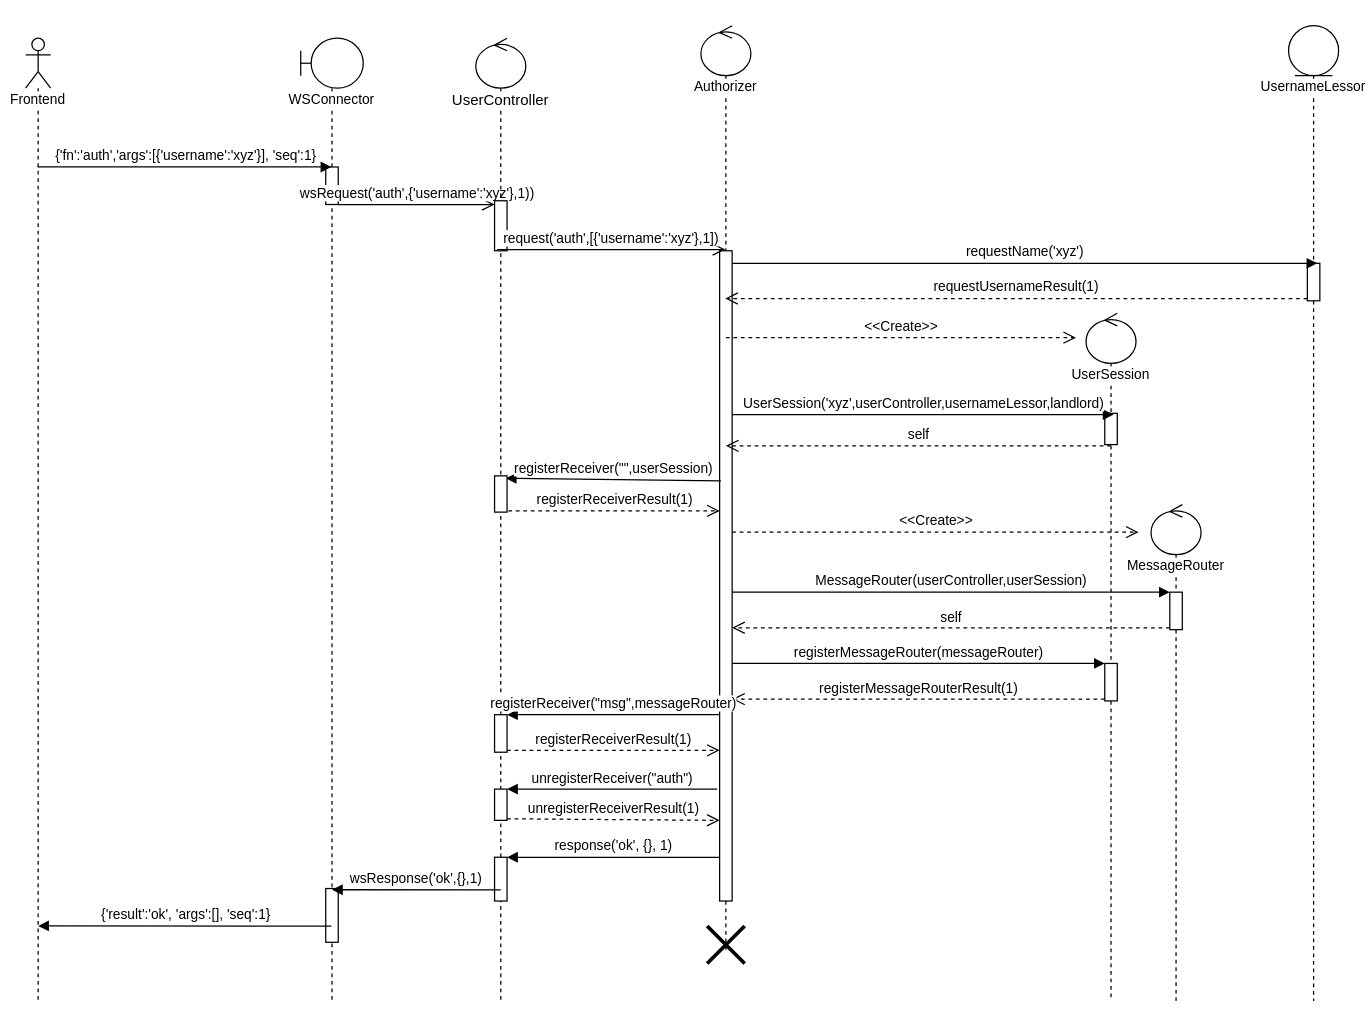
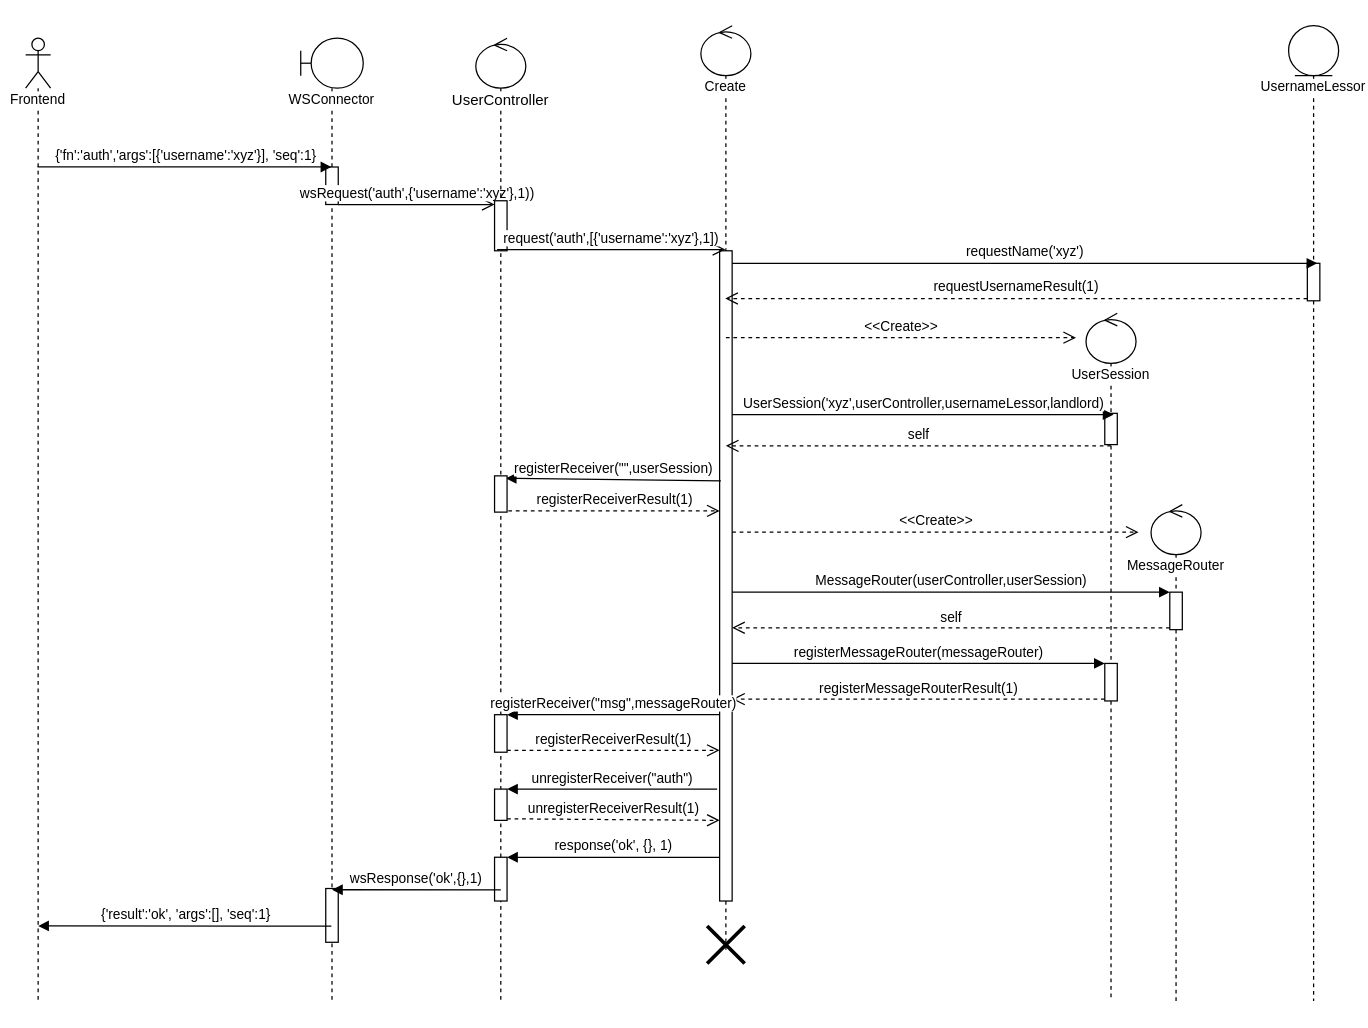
  <mxCell id="0" />
  <mxCell id="1" parent="0" />
- <mxCell id="2" value="Authorizer" style="shape=umlLifeline;participant=umlControl;perimeter=lifelinePerimeter;whiteSpace=wrap;html=1;container=1;collapsible=0;recursiveResize=0;verticalAlign=top;spacingTop=36;labelBackgroundColor=#ffffff;outlineConnect=0;fontSize=11;" parent="1" vertex="1"><mxGeometry x="560" y="20" width="40" height="740" as="geometry" /></mxCell>
+ <mxCell id="2" value="Create" style="shape=umlLifeline;participant=umlControl;perimeter=lifelinePerimeter;whiteSpace=wrap;html=1;container=1;collapsible=0;recursiveResize=0;verticalAlign=top;spacingTop=36;labelBackgroundColor=#ffffff;outlineConnect=0;fontSize=11;" parent="1" vertex="1"><mxGeometry x="560" y="20" width="40" height="740" as="geometry" /></mxCell>
  <mxCell id="3" value="" style="html=1;points=[];perimeter=orthogonalPerimeter;fontSize=11;" parent="2" vertex="1"><mxGeometry x="15" y="180" width="10" height="520" as="geometry" /></mxCell>
  <mxCell id="4" value="Frontend" style="shape=umlLifeline;participant=umlActor;perimeter=lifelinePerimeter;whiteSpace=wrap;html=1;container=1;collapsible=0;recursiveResize=0;verticalAlign=top;spacingTop=36;labelBackgroundColor=#ffffff;outlineConnect=0;fontSize=11;" parent="1" vertex="1"><mxGeometry x="20" y="30" width="20" height="770" as="geometry" /></mxCell>
  <mxCell id="5" value="WSConnector" style="shape=umlLifeline;participant=umlBoundary;perimeter=lifelinePerimeter;whiteSpace=wrap;html=1;container=1;collapsible=0;recursiveResize=0;verticalAlign=top;spacingTop=36;labelBackgroundColor=#ffffff;outlineConnect=0;fontSize=11;" parent="1" vertex="1"><mxGeometry x="240" y="30" width="50" height="770" as="geometry" /></mxCell>
  <mxCell id="6" value="" style="html=1;points=[];perimeter=orthogonalPerimeter;fontSize=11;" parent="5" vertex="1"><mxGeometry x="20" y="103" width="10" height="30" as="geometry" /></mxCell>
  <mxCell id="7" value="" style="html=1;points=[];perimeter=orthogonalPerimeter;fontSize=11;" parent="5" vertex="1"><mxGeometry x="20" y="680" width="10" height="43" as="geometry" /></mxCell>
  <mxCell id="8" value="UsernameLessor" style="shape=umlLifeline;participant=umlEntity;perimeter=lifelinePerimeter;whiteSpace=wrap;html=1;container=1;collapsible=0;recursiveResize=0;verticalAlign=top;spacingTop=36;labelBackgroundColor=#ffffff;outlineConnect=0;fontSize=11;" parent="1" vertex="1"><mxGeometry x="1030" y="20" width="40" height="780" as="geometry" /></mxCell>
  <mxCell id="9" value="" style="html=1;points=[];perimeter=orthogonalPerimeter;fontSize=11;" parent="8" vertex="1"><mxGeometry x="15" y="190" width="10" height="30" as="geometry" /></mxCell>
  <mxCell id="10" value="{'fn':'auth','args':[{'username':'xyz'}], 'seq':1}" style="html=1;verticalAlign=bottom;endArrow=block;strokeWidth=1;fontSize=11;fillColor=#d5e8d4;strokeColor=#000000;endFill=1;" parent="1" edge="1"><mxGeometry relative="1" as="geometry"><mxPoint x="29.5" y="133" as="sourcePoint" /><mxPoint x="264.5" y="133" as="targetPoint" /><Array as="points"><mxPoint x="120" y="133" /></Array></mxGeometry></mxCell>
  <mxCell id="11" value="wsRequest('auth',{'username':'xyz'},1))" style="html=1;verticalAlign=bottom;endArrow=open;endSize=8;strokeColor=#000000;strokeWidth=1;fontSize=11;" parent="1" source="6" target="24" edge="1"><mxGeometry relative="1" as="geometry"><mxPoint x="370" y="253" as="sourcePoint" /><mxPoint x="400" y="163" as="targetPoint" /><Array as="points"><mxPoint x="390" y="163" /></Array></mxGeometry></mxCell>
  <mxCell id="12" value="requestName('xyz')" style="html=1;verticalAlign=bottom;endArrow=block;strokeColor=#000000;strokeWidth=1;fontSize=11;entryX=0.8;entryY=0;entryDx=0;entryDy=0;entryPerimeter=0;" parent="1" source="3" target="9" edge="1"><mxGeometry relative="1" as="geometry"><mxPoint x="590" y="215" as="sourcePoint" /><mxPoint x="614.5" y="214.5" as="targetPoint" /><Array as="points" /></mxGeometry></mxCell>
  <mxCell id="13" value="requestUsernameResult(1)" style="html=1;verticalAlign=bottom;endArrow=open;dashed=1;endSize=8;strokeColor=#000000;strokeWidth=1;fontSize=11;exitX=0;exitY=0.94;exitDx=0;exitDy=0;exitPerimeter=0;" parent="1" source="9" target="2" edge="1"><mxGeometry relative="1" as="geometry"><mxPoint x="500" y="250" as="targetPoint" /><mxPoint x="672" y="252.5" as="sourcePoint" /><Array as="points" /></mxGeometry></mxCell>
  <mxCell id="14" value="UserSession" style="shape=umlLifeline;participant=umlControl;perimeter=lifelinePerimeter;whiteSpace=wrap;html=1;container=1;collapsible=0;recursiveResize=0;verticalAlign=top;spacingTop=36;labelBackgroundColor=#ffffff;outlineConnect=0;fontSize=11;" parent="1" vertex="1"><mxGeometry x="868" y="250" width="40" height="550" as="geometry" /></mxCell>
  <mxCell id="15" value="" style="html=1;points=[];perimeter=orthogonalPerimeter;" parent="14" vertex="1"><mxGeometry x="15" y="80" width="10" height="25" as="geometry" /></mxCell>
  <mxCell id="16" value="" style="html=1;points=[];perimeter=orthogonalPerimeter;" parent="14" vertex="1"><mxGeometry x="15" y="280" width="10" height="30" as="geometry" /></mxCell>
  <mxCell id="17" value="&amp;lt;&amp;lt;Create&amp;gt;&amp;gt;" style="html=1;verticalAlign=bottom;endArrow=open;dashed=1;endSize=8;strokeColor=#000000;strokeWidth=1;fontSize=11;" parent="1" edge="1"><mxGeometry relative="1" as="geometry"><mxPoint x="580" y="269.5" as="sourcePoint" /><mxPoint x="860" y="269.5" as="targetPoint" /></mxGeometry></mxCell>
  <mxCell id="18" value="UserSession('xyz',userController,usernameLessor,landlord)" style="html=1;verticalAlign=bottom;endArrow=block;strokeColor=#000000;strokeWidth=1;fontSize=11;entryX=0.7;entryY=0.04;entryDx=0;entryDy=0;entryPerimeter=0;" parent="1" source="3" target="15" edge="1"><mxGeometry relative="1" as="geometry"><mxPoint x="580" y="366" as="sourcePoint" /></mxGeometry></mxCell>
  <mxCell id="19" value="self" style="html=1;verticalAlign=bottom;endArrow=open;dashed=1;endSize=8;strokeColor=#000000;strokeWidth=1;fontSize=11;" parent="1" edge="1"><mxGeometry relative="1" as="geometry"><mxPoint x="580" y="356" as="targetPoint" /><mxPoint x="888" y="356" as="sourcePoint" /></mxGeometry></mxCell>
  <mxCell id="20" value="registerReceiver(&quot;&quot;,userSession)" style="html=1;verticalAlign=bottom;endArrow=block;strokeColor=#000000;strokeWidth=1;fontSize=11;entryX=1;entryY=0.069;entryDx=0;entryDy=0;entryPerimeter=0;exitX=0.2;exitY=0.391;exitDx=0;exitDy=0;exitPerimeter=0;" parent="1" edge="1"><mxGeometry relative="1" as="geometry"><mxPoint x="576" y="384" as="sourcePoint" /><mxPoint x="404" y="382" as="targetPoint" /></mxGeometry></mxCell>
  <mxCell id="21" value="registerReceiverResult(1)" style="html=1;verticalAlign=bottom;endArrow=open;dashed=1;endSize=8;strokeColor=#000000;strokeWidth=1;fontSize=11;exitX=1.1;exitY=0.966;exitDx=0;exitDy=0;exitPerimeter=0;" parent="1" source="25" target="3" edge="1"><mxGeometry relative="1" as="geometry"><mxPoint x="560" y="490" as="targetPoint" /><mxPoint x="440" y="460" as="sourcePoint" /></mxGeometry></mxCell>
  <mxCell id="22" value="{'result':'ok', 'args':[], 'seq':1}" style="html=1;verticalAlign=bottom;endArrow=block;entryX=0.5;entryY=0.922;strokeColor=#000000;strokeWidth=1;fontSize=11;entryDx=0;entryDy=0;entryPerimeter=0;" parent="1" target="4" edge="1"><mxGeometry relative="1" as="geometry"><mxPoint x="264.5" y="740" as="sourcePoint" /><mxPoint x="35" y="740" as="targetPoint" /></mxGeometry></mxCell>
  <mxCell id="23" value="UserController" style="shape=umlLifeline;participant=umlControl;perimeter=lifelinePerimeter;whiteSpace=wrap;html=1;container=1;collapsible=0;recursiveResize=0;verticalAlign=top;spacingTop=36;labelBackgroundColor=#ffffff;outlineConnect=0;" parent="1" vertex="1"><mxGeometry x="380" y="30" width="40" height="770" as="geometry" /></mxCell>
  <mxCell id="24" value="" style="html=1;points=[];perimeter=orthogonalPerimeter;" parent="23" vertex="1"><mxGeometry x="15" y="130" width="10" height="40" as="geometry" /></mxCell>
  <mxCell id="25" value="" style="html=1;points=[];perimeter=orthogonalPerimeter;fontSize=11;" parent="23" vertex="1"><mxGeometry x="15" y="350" width="10" height="29" as="geometry" /></mxCell>
  <mxCell id="26" value="" style="html=1;points=[];perimeter=orthogonalPerimeter;" parent="23" vertex="1"><mxGeometry x="15" y="541" width="10" height="30" as="geometry" /></mxCell>
  <mxCell id="27" value="" style="html=1;points=[];perimeter=orthogonalPerimeter;" parent="23" vertex="1"><mxGeometry x="15" y="600.5" width="10" height="25" as="geometry" /></mxCell>
  <mxCell id="28" value="unregisterReceiver(&quot;auth&quot;)" style="html=1;verticalAlign=bottom;endArrow=block;entryX=1;entryY=0;strokeWidth=1;" parent="23" target="27" edge="1"><mxGeometry relative="1" as="geometry"><mxPoint x="193" y="600.5" as="sourcePoint" /></mxGeometry></mxCell>
  <mxCell id="29" value="unregisterReceiverResult(1)" style="html=1;verticalAlign=bottom;endArrow=open;dashed=1;endSize=8;exitX=1;exitY=0.95;strokeWidth=1;entryX=0.2;entryY=0.921;entryDx=0;entryDy=0;entryPerimeter=0;" parent="23" source="27" edge="1"><mxGeometry relative="1" as="geometry"><mxPoint x="195" y="625.5" as="targetPoint" /></mxGeometry></mxCell>
  <mxCell id="30" value="" style="html=1;points=[];perimeter=orthogonalPerimeter;" parent="23" vertex="1"><mxGeometry x="15" y="655" width="10" height="35" as="geometry" /></mxCell>
  <mxCell id="31" value="request('auth',[{'username':'xyz'},1])" style="html=1;verticalAlign=bottom;endArrow=open;endSize=8;strokeColor=#000000;strokeWidth=1;fontSize=11;" parent="1" target="2" edge="1"><mxGeometry relative="1" as="geometry"><mxPoint x="397" y="199" as="sourcePoint" /><mxPoint x="500" y="203" as="targetPoint" /></mxGeometry></mxCell>
  <mxCell id="32" value="MessageRouter" style="shape=umlLifeline;participant=umlControl;perimeter=lifelinePerimeter;whiteSpace=wrap;html=1;container=1;collapsible=0;recursiveResize=0;verticalAlign=top;spacingTop=36;labelBackgroundColor=#ffffff;outlineConnect=0;fontSize=11;" parent="1" vertex="1"><mxGeometry x="920" y="403" width="40" height="397" as="geometry" /></mxCell>
  <mxCell id="33" value="" style="html=1;points=[];perimeter=orthogonalPerimeter;" parent="32" vertex="1"><mxGeometry x="15" y="70" width="10" height="30" as="geometry" /></mxCell>
  <mxCell id="34" value="&amp;lt;&amp;lt;Create&amp;gt;&amp;gt;" style="html=1;verticalAlign=bottom;endArrow=open;dashed=1;endSize=8;strokeColor=#000000;strokeWidth=1;fontSize=11;" parent="1" source="3" edge="1"><mxGeometry relative="1" as="geometry"><mxPoint x="910" y="425" as="targetPoint" /><mxPoint x="890" y="503" as="sourcePoint" /></mxGeometry></mxCell>
  <mxCell id="35" value="" style="shape=umlDestroy;whiteSpace=wrap;html=1;strokeWidth=3;fontSize=11;" parent="1" vertex="1"><mxGeometry x="565" y="740" width="30" height="30" as="geometry" /></mxCell>
  <mxCell id="36" value="MessageRouter(userController,userSession)" style="html=1;verticalAlign=bottom;endArrow=block;entryX=0;entryY=0;strokeWidth=1;" parent="1" source="3" target="33" edge="1"><mxGeometry relative="1" as="geometry"><mxPoint x="865" y="493" as="sourcePoint" /></mxGeometry></mxCell>
  <mxCell id="37" value="self" style="html=1;verticalAlign=bottom;endArrow=open;dashed=1;endSize=8;exitX=0;exitY=0.95;strokeWidth=1;" parent="1" source="33" target="3" edge="1"><mxGeometry relative="1" as="geometry"><mxPoint x="865" y="569" as="targetPoint" /></mxGeometry></mxCell>
  <mxCell id="38" value="registerMessageRouter(messageRouter)" style="html=1;verticalAlign=bottom;endArrow=block;entryX=0;entryY=0;strokeWidth=1;" parent="1" source="3" target="16" edge="1"><mxGeometry relative="1" as="geometry"><mxPoint x="813" y="530" as="sourcePoint" /></mxGeometry></mxCell>
  <mxCell id="39" value="registerMessageRouterResult(1)" style="html=1;verticalAlign=bottom;endArrow=open;dashed=1;endSize=8;exitX=0;exitY=0.95;strokeWidth=1;" parent="1" source="16" target="3" edge="1"><mxGeometry relative="1" as="geometry"><mxPoint x="740" y="580" as="targetPoint" /></mxGeometry></mxCell>
  <mxCell id="40" value="registerReceiver(&quot;msg&quot;,messageRouter)" style="html=1;verticalAlign=bottom;endArrow=block;entryX=1;entryY=0;strokeWidth=1;" parent="1" source="3" target="26" edge="1"><mxGeometry relative="1" as="geometry"><mxPoint x="465" y="590" as="sourcePoint" /></mxGeometry></mxCell>
  <mxCell id="41" value="registerReceiverResult(1)" style="html=1;verticalAlign=bottom;endArrow=open;dashed=1;endSize=8;exitX=1;exitY=0.95;strokeWidth=1;" parent="1" source="26" target="3" edge="1"><mxGeometry relative="1" as="geometry"><mxPoint x="465" y="647" as="targetPoint" /></mxGeometry></mxCell>
  <mxCell id="42" value="response('ok', {}, 1)" style="html=1;verticalAlign=bottom;endArrow=block;entryX=1;entryY=0;strokeWidth=1;" parent="1" source="3" target="30" edge="1"><mxGeometry relative="1" as="geometry"><mxPoint x="465" y="685" as="sourcePoint" /></mxGeometry></mxCell>
  <mxCell id="43" value="wsResponse('ok',{},1)" style="html=1;verticalAlign=bottom;endArrow=block;strokeWidth=1;entryX=0.5;entryY=0.023;entryDx=0;entryDy=0;entryPerimeter=0;" parent="1" target="7" edge="1"><mxGeometry relative="1" as="geometry"><mxPoint x="400" y="711" as="sourcePoint" /><mxPoint x="310" y="733" as="targetPoint" /></mxGeometry></mxCell>
